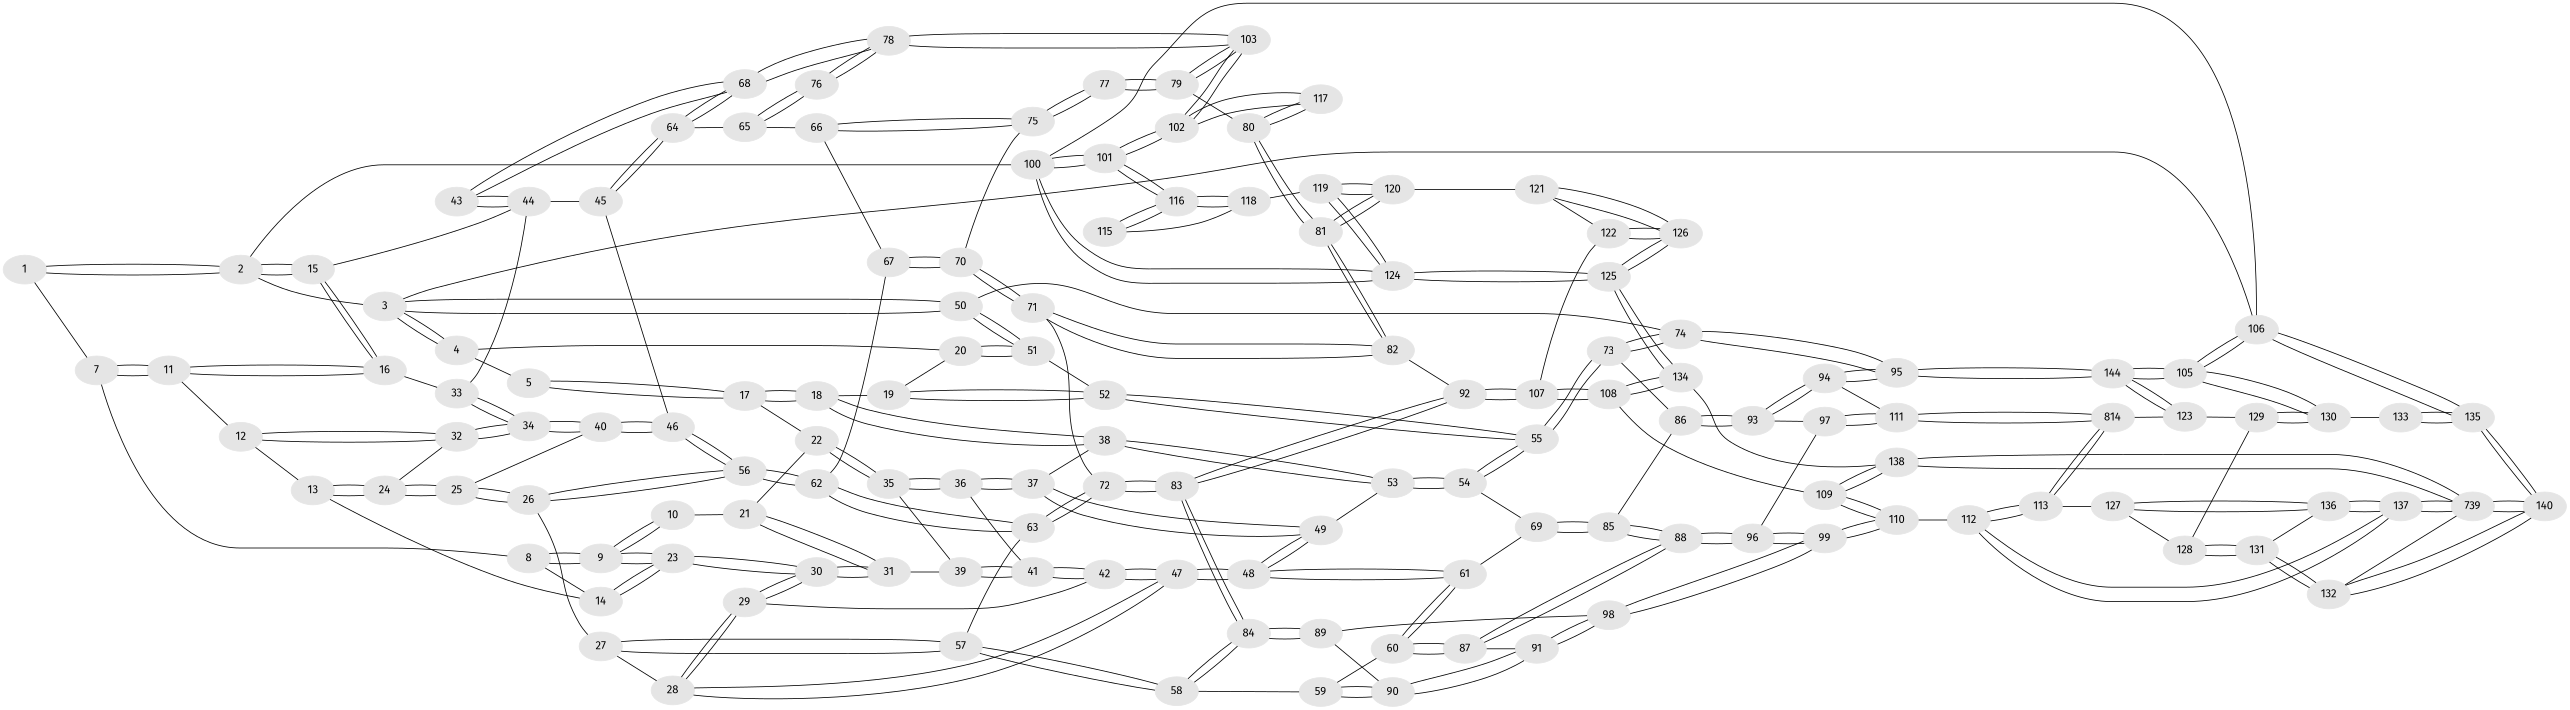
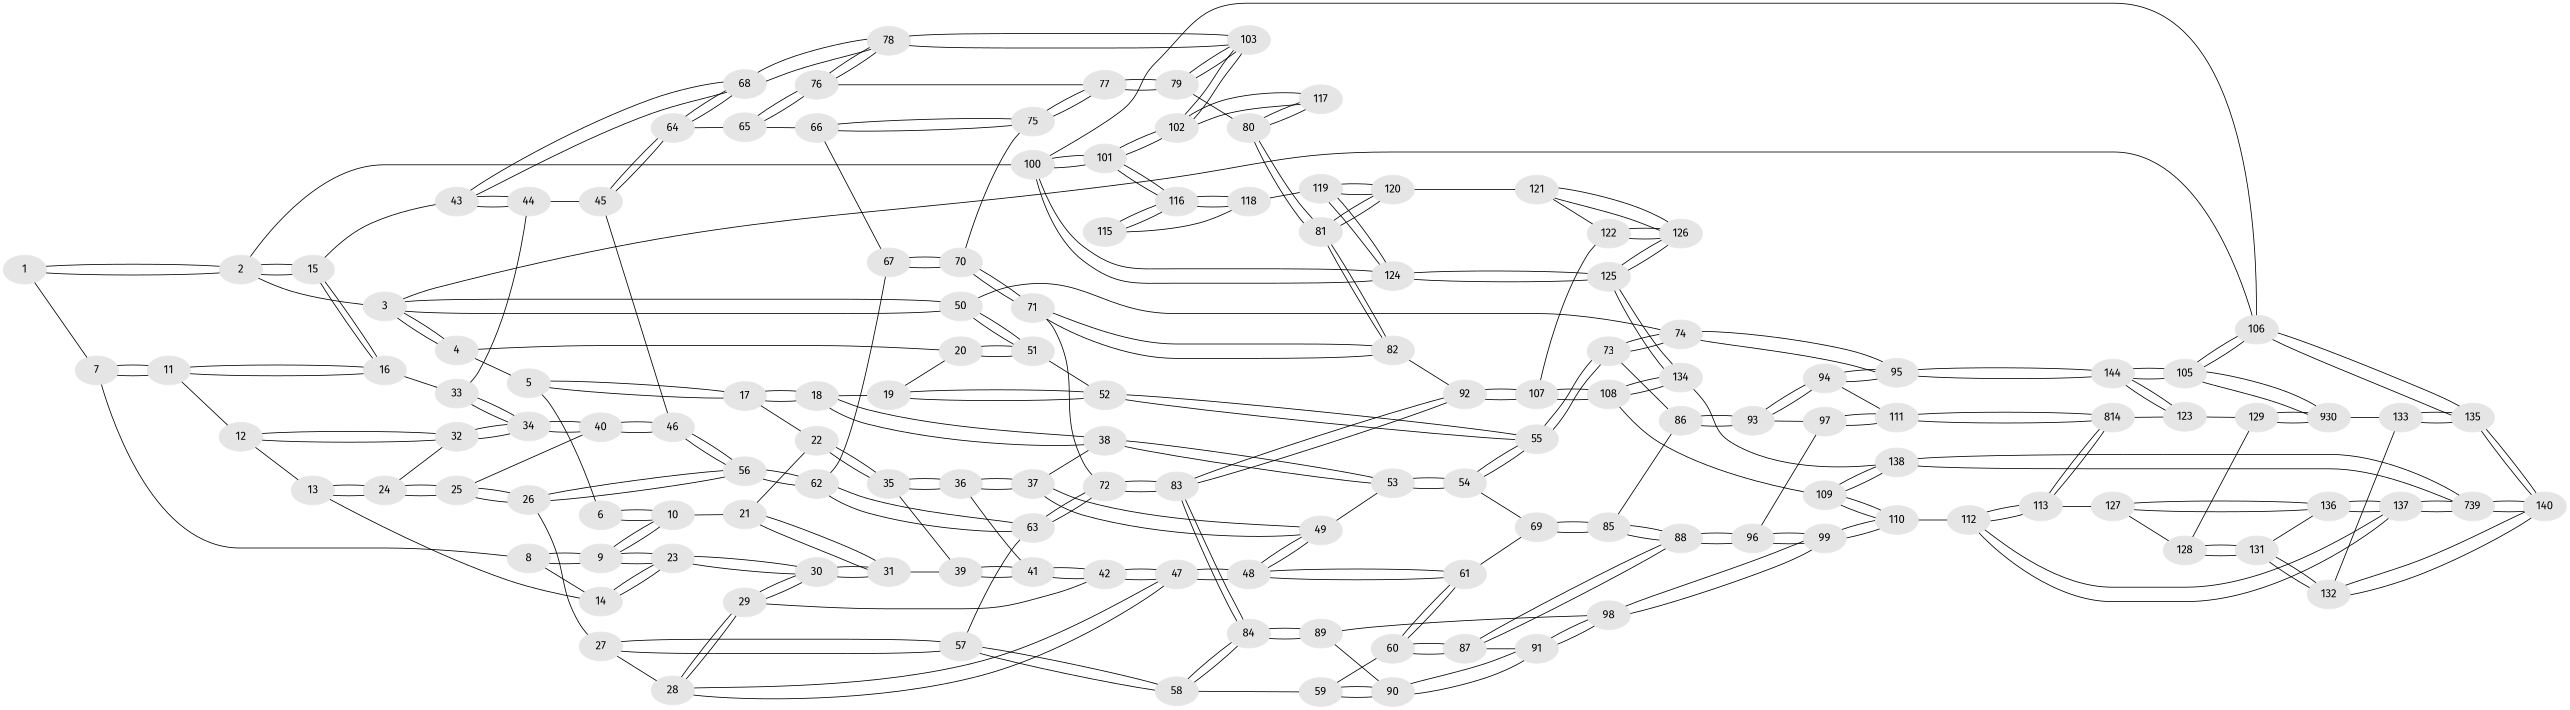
  graph {
    fontname="Fira Sans"
    rankdir=LR
    node [color=gray90 fontname="Fira Sans" style=filled]
    edge [fontname="Fira Sans"]
    1
    2
    7
    3
    15
    100
    8
    11
    4
    50
    106
    16
    43
    101
    124
    5
    20
    51
    74
    135
+   6
    17
    10
    18
    22
    21
    9
    14
    12
    23
    30
    31
    13
    32
    33
    24
    34
    25
    44
    68
    19
    38
    35
    52
    53
    55
    39
    36
    26
    40
    27
    56
    46
    28
    57
    62
    29
    47
    58
    63
    42
    48
    41
    45
    37
    49
    54
    78
    64
    65
    61
    69
    95
    73
    85
    86
    67
    59
    84
    72
    60
    90
    89
    87
    91
    88
    70
    83
    66
    76
    75
    77
    71
    103
    82
    92
    93
    n98 [label=144]
    79
    80
    81
    117
    120
    121
    107
    98
    96
    94
    97
    99
    108
    122
    111
    n114 [label=814]
    105
    123
    110
    112
    102
    116
    125
    118
-   130
+   130 [label=930]
    129
    133
    140
    109
    134
    126
    138
    n131 [label=739]
    113
    137
    127
    128
    136
    115
    119
    131
    132
    1 -- 2
    1 -- 2
    1 -- 7
    2 -- 3
    2 -- 15
    2 -- 15
    2 -- 100
    7 -- 8
    7 -- 11
    7 -- 11
    3 -- 4
    3 -- 4
    3 -- 50
    3 -- 50
    3 -- 106
    15 -- 16
    15 -- 16
-   15 -- 44
+   15 -- 43
    100 -- 106
    100 -- 101
    100 -- 101
    100 -- 124
    100 -- 124
    8 -- 9
    8 -- 9
    8 -- 14
    11 -- 16
    11 -- 16
    11 -- 12
    4 -- 5
    4 -- 20
    50 -- 51
    50 -- 51
    50 -- 74
    106 -- 135
    106 -- 135
    16 -- 33
    43 -- 44
    43 -- 44
    43 -- 68
    43 -- 68
    101 -- 102
    101 -- 102
    101 -- 116
    101 -- 116
    124 -- 125
    124 -- 125
+   5 -- 6
    5 -- 17
    5 -- 17
    20 -- 51
    20 -- 51
    51 -- 52
    74 -- 95
    74 -- 95
    135 -- 140
    135 -- 140
+   6 -- 10
+   6 -- 10
    17 -- 18
    17 -- 18
    17 -- 22
    10 -- 21
    18 -- 19
    18 -- 38
    18 -- 38
    22 -- 35
    22 -- 35
    21 -- 22
    21 -- 31
    21 -- 31
    9 -- 10
    9 -- 10
    9 -- 23
    9 -- 23
    14 -- 23
    14 -- 23
    12 -- 13
    12 -- 32
    12 -- 32
    23 -- 30
    23 -- 30
    30 -- 31
    30 -- 31
    31 -- 39
    13 -- 14
    13 -- 24
    13 -- 24
    32 -- 34
    32 -- 34
    33 -- 34
    33 -- 34
    33 -- 44
    24 -- 32
    24 -- 25
    24 -- 25
    34 -- 40
    34 -- 40
    25 -- 26
    25 -- 26
    25 -- 40
    44 -- 45
    68 -- 78
    68 -- 78
    19 -- 20
    19 -- 52
    19 -- 52
    38 -- 53
    38 -- 53
    35 -- 39
    35 -- 36
    35 -- 36
    52 -- 55
    52 -- 55
    53 -- 54
    53 -- 54
    55 -- 73
    55 -- 73
    39 -- 41
    39 -- 41
    36 -- 41
    36 -- 37
    36 -- 37
    26 -- 27
    26 -- 56
    26 -- 56
    40 -- 46
    40 -- 46
    27 -- 28
    27 -- 57
    27 -- 57
    56 -- 62
    56 -- 62
    46 -- 56
    46 -- 56
    28 -- 29
    28 -- 29
    28 -- 47
    28 -- 47
    57 -- 58
    57 -- 58
    57 -- 63
    62 -- 63
    62 -- 63
    62 -- 67
    29 -- 30
    29 -- 30
    29 -- 42
    47 -- 48
    47 -- 48
    58 -- 59
    58 -- 84
    58 -- 84
    63 -- 72
    63 -- 72
    42 -- 47
    42 -- 47
    48 -- 49
    48 -- 49
    48 -- 61
    48 -- 61
    41 -- 42
    41 -- 42
    45 -- 46
    45 -- 64
    45 -- 64
    37 -- 38
    37 -- 49
    37 -- 49
    49 -- 53
    54 -- 55
    54 -- 55
    54 -- 69
    78 -- 103
    78 -- 103
    64 -- 68
    64 -- 68
    64 -- 65
    65 -- 66
    65 -- 76
    65 -- 76
    61 -- 69
    69 -- 85
    69 -- 85
    95 -- n98
    95 -- n98
    73 -- 74
    73 -- 74
    73 -- 86
    85 -- 86
    85 -- 88
    85 -- 88
    86 -- 93
    86 -- 93
    67 -- 70
    67 -- 70
    59 -- 60
    59 -- 90
    59 -- 90
    84 -- 89
    84 -- 89
    72 -- 83
    72 -- 83
    60 -- 61
    60 -- 61
    60 -- 87
    60 -- 87
    90 -- 91
    90 -- 91
    89 -- 90
    89 -- 98
    87 -- 91
    87 -- 88
    87 -- 88
    91 -- 98
    91 -- 98
    88 -- 96
    88 -- 96
    70 -- 75
    70 -- 71
    70 -- 71
    83 -- 84
    83 -- 84
    83 -- 92
    83 -- 92
    66 -- 67
    66 -- 75
    66 -- 75
    76 -- 78
    76 -- 78
+   76 -- 77
    75 -- 77
    75 -- 77
    77 -- 79
    77 -- 79
    71 -- 72
    71 -- 82
    71 -- 82
    82 -- 92
    92 -- 107
    92 -- 107
    93 -- 94
    93 -- 94
    93 -- 97
    n98 -- 105
    n98 -- 105
    n98 -- 123
    n98 -- 123
    79 -- 103
    79 -- 103
    79 -- 80
    80 -- 81
    80 -- 81
    80 -- 117
    80 -- 117
    81 -- 82
    81 -- 82
    81 -- 120
    81 -- 120
    120 -- 121
    121 -- 122
    121 -- 126
    121 -- 126
    107 -- 108
    107 -- 108
    107 -- 122
    98 -- 99
    98 -- 99
    96 -- 97
    96 -- 99
    96 -- 99
    94 -- 95
    94 -- 95
    94 -- 111
    97 -- 111
    97 -- 111
    99 -- 110
    99 -- 110
    108 -- 109
    108 -- 134
    108 -- 134
    122 -- 126
    122 -- 126
    111 -- n114
    111 -- n114
    n114 -- 123
    105 -- 106
    105 -- 106
    105 -- 130
    105 -- 130
    123 -- 129
    110 -- 112
    112 -- 113
    112 -- 113
    112 -- 137
    112 -- 137
    102 -- 103
    102 -- 103
    102 -- 117
    102 -- 117
    116 -- 118
    116 -- 118
    125 -- 134
    125 -- 134
    125 -- 126
    125 -- 126
    118 -- 119
    130 -- 133
    129 -- 130
    129 -- 130
    133 -- 135
    133 -- 135
    109 -- 110
    109 -- 110
    109 -- 138
    109 -- 138
    134 -- 138
    138 -- n131
    138 -- n131
    n131 -- 140
    n131 -- 140
    113 -- n114
    113 -- n114
    113 -- 127
    137 -- n131
    137 -- n131
    127 -- 128
    127 -- 136
    127 -- 136
    128 -- 129
    128 -- 131
    128 -- 131
    136 -- 137
    136 -- 137
    115 -- 116
    115 -- 116
    115 -- 118
    119 -- 124
    119 -- 124
    119 -- 120
    119 -- 120
    131 -- 136
    131 -- 132
    131 -- 132
-   132 -- n131
+   132 -- 133
    132 -- 140
    132 -- 140
  }
